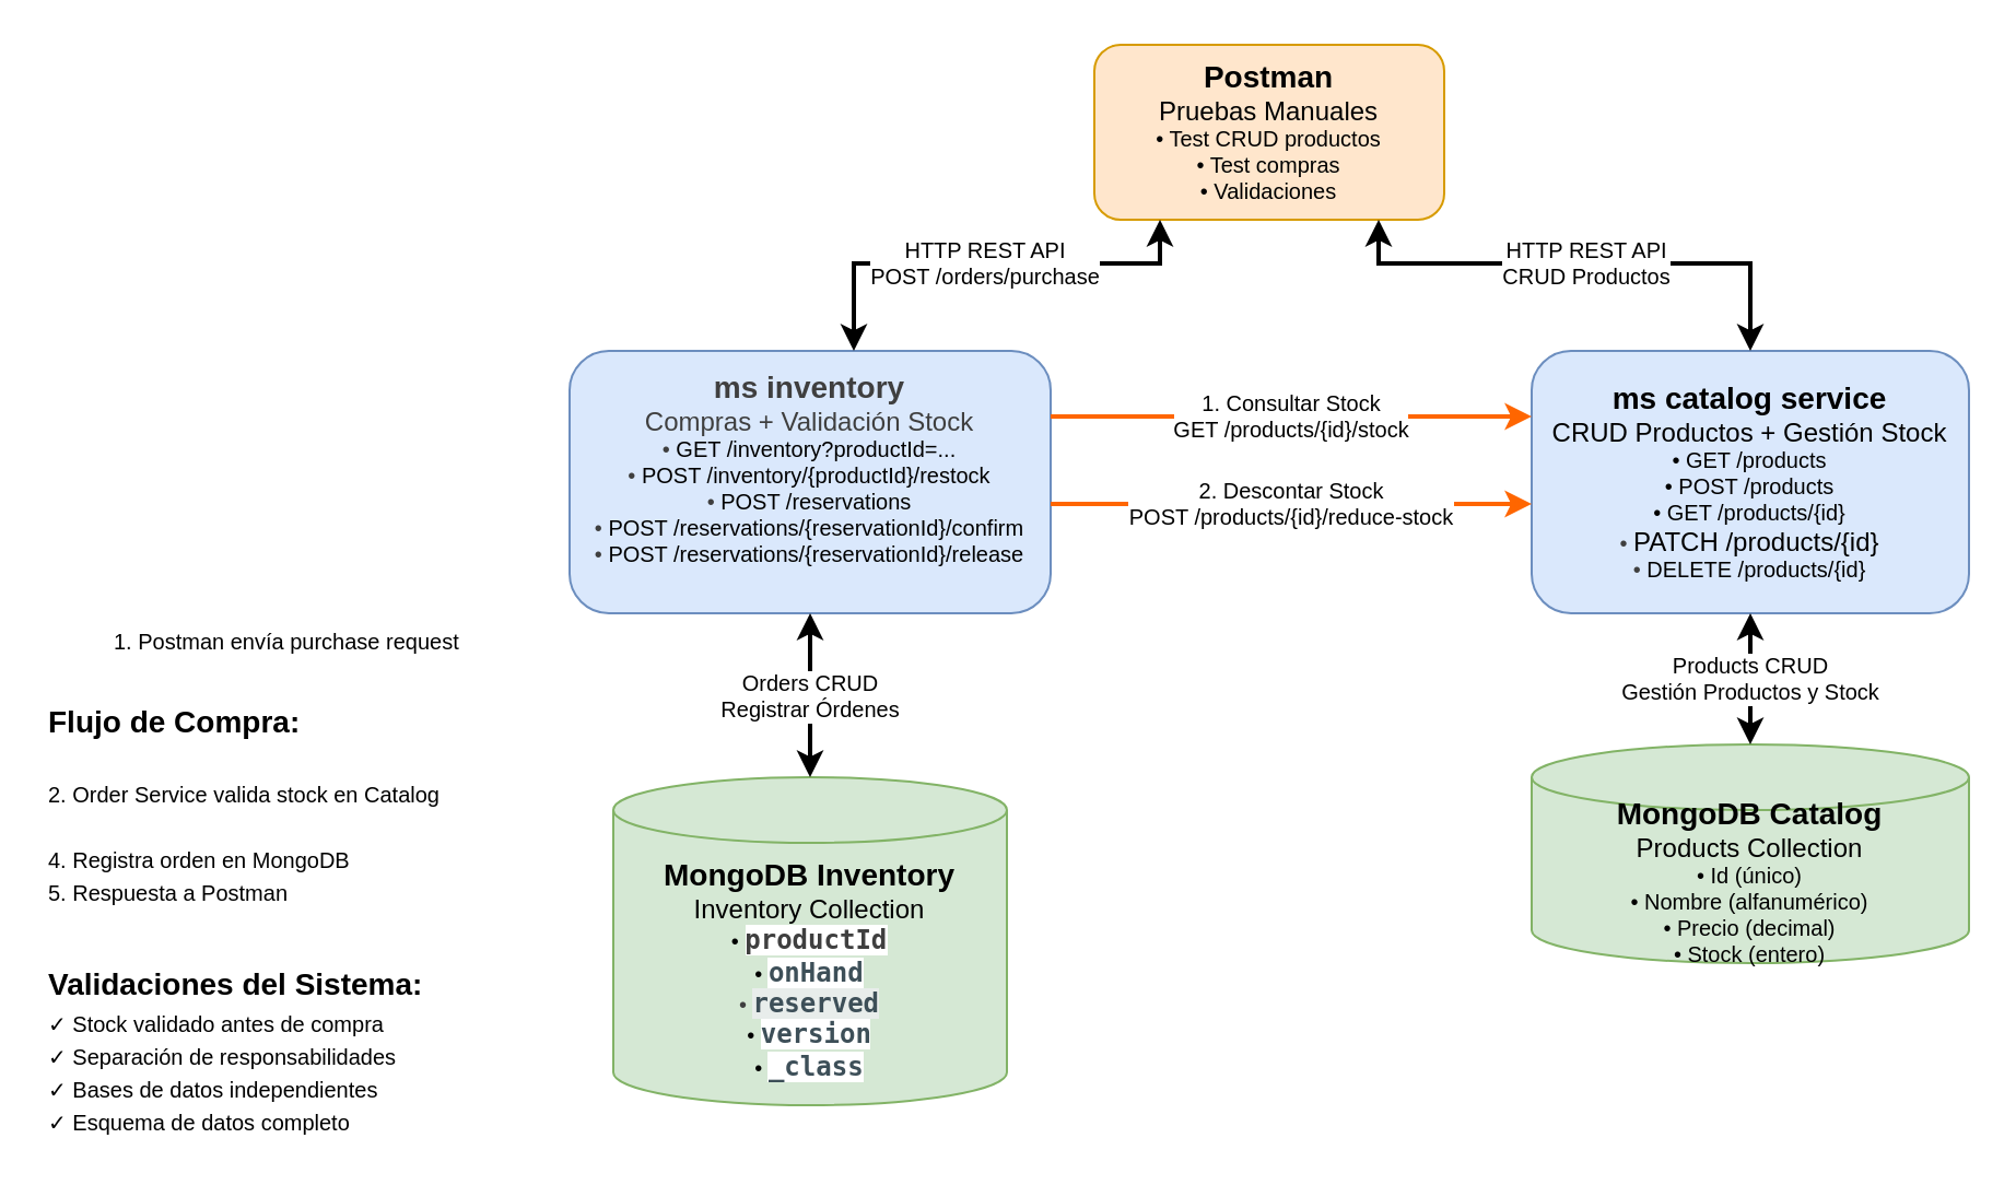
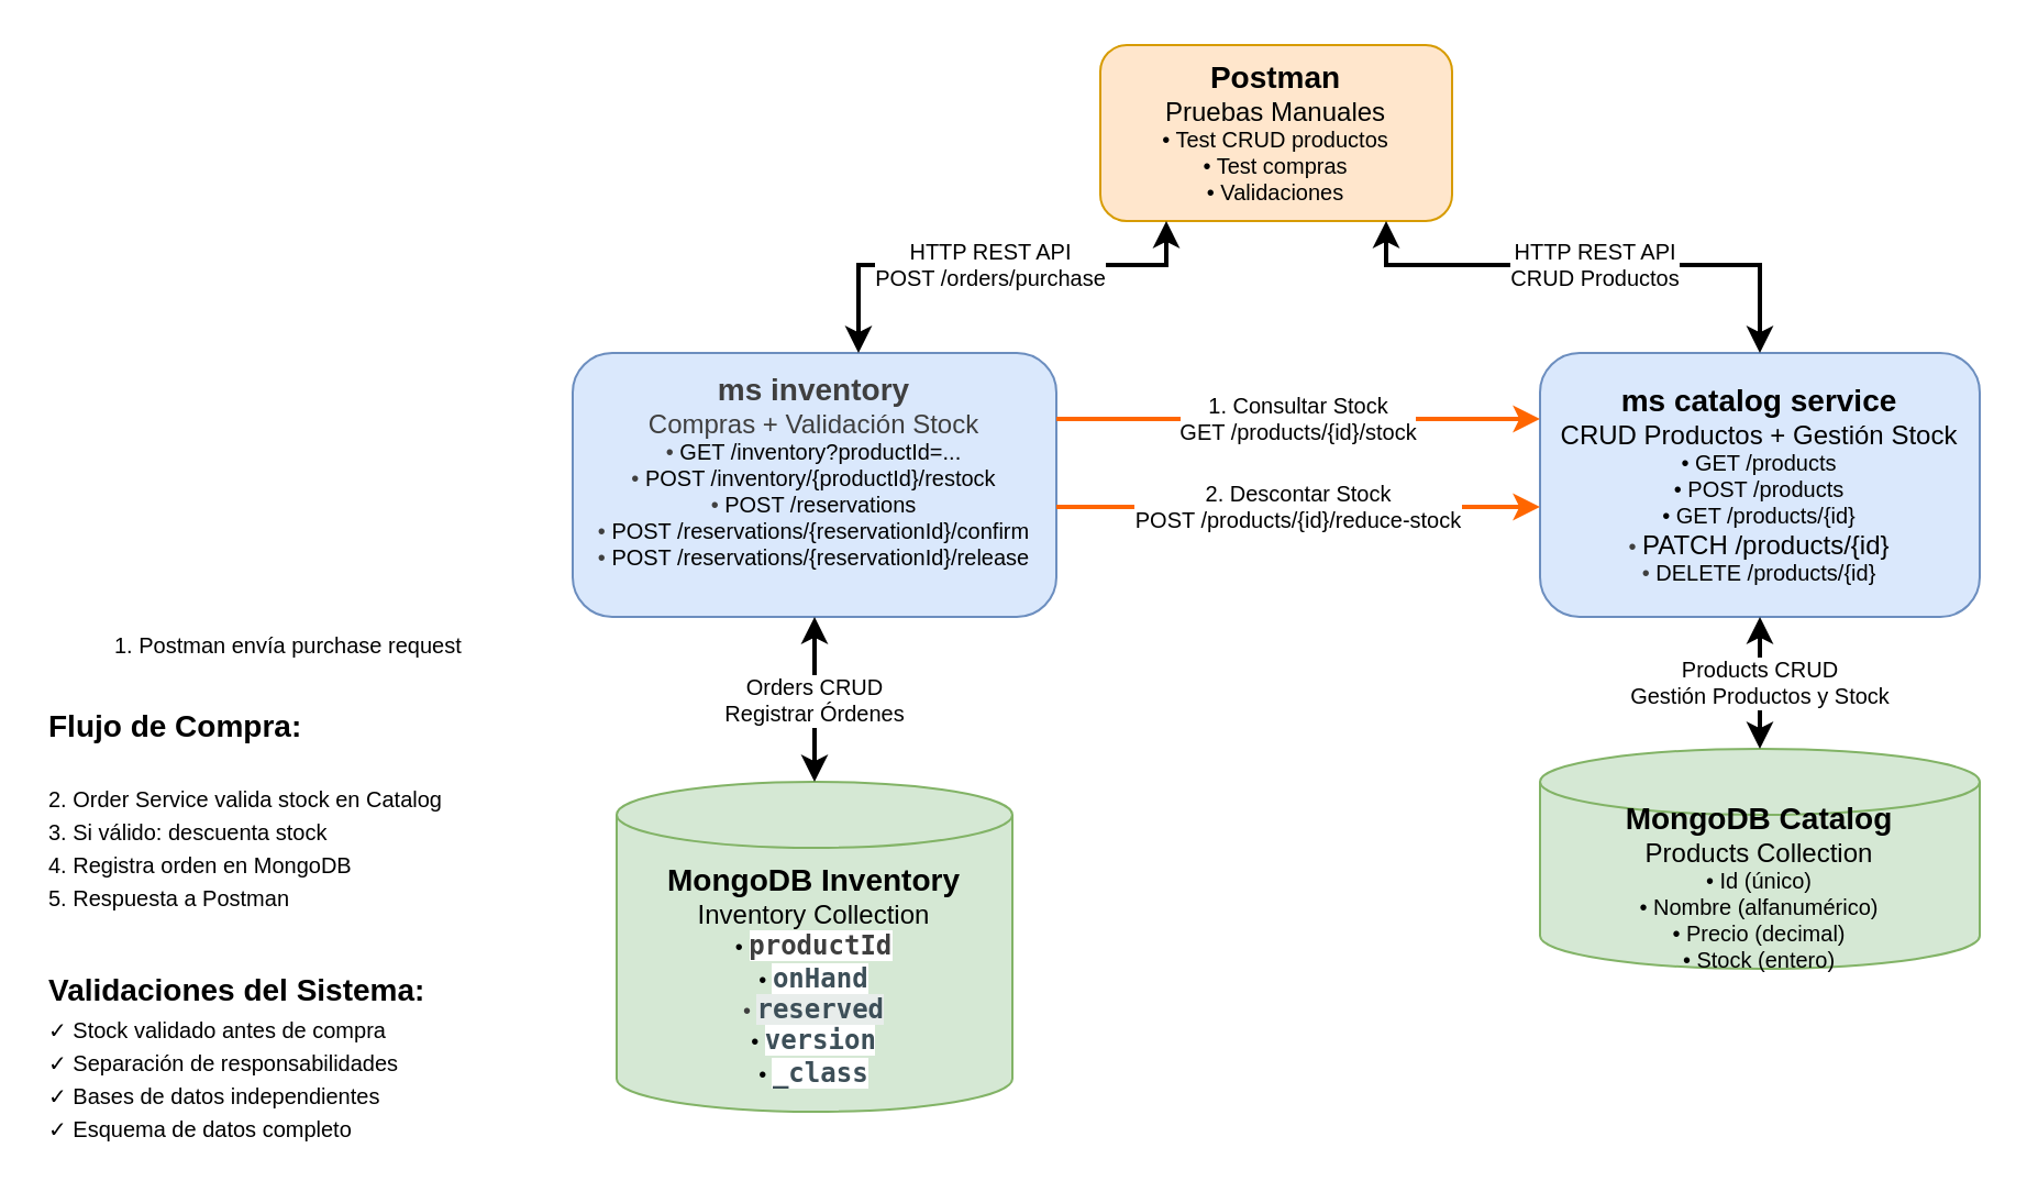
  <mxCell id="0" />
  <mxCell id="1" parent="0" />
  <mxCell id="2" value="&lt;div style=&quot;font-size: 14px;&quot;&gt;&lt;b&gt;Postman&lt;/b&gt;&lt;/div&gt;&lt;div style=&quot;font-size: 12px;&quot;&gt;Pruebas Manuales&lt;/div&gt;&lt;div style=&quot;font-size: 10px;&quot;&gt;• Test CRUD productos&lt;/div&gt;&lt;div style=&quot;font-size: 10px;&quot;&gt;• Test compras&lt;/div&gt;&lt;div style=&quot;font-size: 10px;&quot;&gt;• Validaciones&lt;/div&gt;" style="rounded=1;whiteSpace=wrap;html=1;fillColor=#ffe6cc;strokeColor=#d79b00;fontFamily=Helvetica;" parent="1" vertex="1"><mxGeometry x="500" y="20" width="160" height="80" as="geometry" /></mxCell>
  <mxCell id="3" value="&lt;div style=&quot;&quot;&gt;&lt;span style=&quot;color: rgb(63, 63, 63); background-color: transparent; font-size: 14px;&quot;&gt;&lt;b&gt;ms inventory&lt;/b&gt;&lt;/span&gt;&lt;/div&gt;&lt;div style=&quot;&quot;&gt;&lt;span style=&quot;font-size: 12px; color: rgb(63, 63, 63); background-color: transparent;&quot;&gt;Compras + Validación Stock&lt;/span&gt;&lt;/div&gt;&lt;div style=&quot;font-size: 10px;&quot;&gt;&lt;span style=&quot;color: rgb(63, 63, 63); background-color: transparent;&quot;&gt;•&lt;/span&gt;&lt;span style=&quot;color: rgb(63, 63, 63); background-color: transparent;&quot;&gt;&amp;nbsp;&lt;/span&gt;GET /inventory?productId=...&lt;/div&gt;&lt;div style=&quot;font-size: 10px;&quot;&gt;&lt;span style=&quot;color: rgb(63, 63, 63); background-color: transparent;&quot;&gt;•&lt;/span&gt;&lt;span style=&quot;color: rgb(63, 63, 63); background-color: transparent;&quot;&gt;&amp;nbsp;&lt;/span&gt;POST /inventory/{productId}/restock&lt;/div&gt;&lt;div style=&quot;font-size: 10px;&quot;&gt;&lt;span style=&quot;color: rgb(63, 63, 63); background-color: transparent;&quot;&gt;•&lt;/span&gt;&lt;span style=&quot;color: rgb(63, 63, 63); background-color: transparent;&quot;&gt;&amp;nbsp;&lt;/span&gt;POST /reservations&lt;/div&gt;&lt;div style=&quot;font-size: 10px;&quot;&gt;&lt;span style=&quot;color: rgb(63, 63, 63); background-color: transparent;&quot;&gt;•&lt;/span&gt;&lt;span style=&quot;color: rgb(63, 63, 63); background-color: transparent;&quot;&gt;&amp;nbsp;&lt;/span&gt;POST /reservations/{reservationId}/confirm&lt;/div&gt;&lt;div style=&quot;font-size: 10px;&quot;&gt;&lt;span style=&quot;color: rgb(63, 63, 63); background-color: transparent;&quot;&gt;•&lt;/span&gt;&lt;span style=&quot;color: rgb(63, 63, 63); background-color: transparent;&quot;&gt;&amp;nbsp;&lt;/span&gt;POST /reservations/{reservationId}/release&lt;/div&gt;&lt;div style=&quot;font-size: 10px;&quot;&gt;&lt;br&gt;&lt;/div&gt;" style="rounded=1;whiteSpace=wrap;html=1;fillColor=#dae8fc;strokeColor=#6c8ebf;fontFamily=Helvetica;" parent="1" vertex="1"><mxGeometry x="260" y="160" width="220" height="120" as="geometry" /></mxCell>
  <mxCell id="4" value="&lt;div style=&quot;font-size: 14px;&quot;&gt;&lt;b&gt;ms catalog service&lt;/b&gt;&lt;/div&gt;&lt;div style=&quot;font-size: 12px;&quot;&gt;CRUD Productos + Gestión Stock&lt;/div&gt;&lt;div style=&quot;font-size: 10px;&quot;&gt;• GET /products&lt;/div&gt;&lt;div style=&quot;font-size: 10px;&quot;&gt;• POST /products&lt;/div&gt;&lt;div style=&quot;font-size: 10px;&quot;&gt;•&amp;nbsp;GET /products/{id}&lt;/div&gt;&lt;div style=&quot;font-size: 10px;&quot;&gt;&lt;span style=&quot;color: rgb(63, 63, 63); background-color: transparent;&quot;&gt;•&amp;nbsp;&lt;/span&gt;&lt;span style=&quot;background-color: transparent; font-size: 12px;&quot;&gt;PATCH /products/{id}&lt;/span&gt;&lt;/div&gt;&lt;div style=&quot;font-size: 10px;&quot;&gt;&lt;span style=&quot;color: rgb(63, 63, 63); background-color: transparent;&quot;&gt;•&amp;nbsp;&lt;/span&gt;DELETE /products/{id}&lt;/div&gt;" style="rounded=1;whiteSpace=wrap;html=1;fillColor=#dae8fc;strokeColor=#6c8ebf;fontFamily=Helvetica;" parent="1" vertex="1"><mxGeometry x="700" y="160" width="200" height="120" as="geometry" /></mxCell>
  <mxCell id="5" value="&lt;div style=&quot;font-size: 14px;&quot;&gt;&lt;b&gt;MongoDB Inventory&lt;/b&gt;&lt;/div&gt;&lt;div style=&quot;font-size: 12px;&quot;&gt;Inventory Collection&lt;/div&gt;&lt;div style=&quot;font-size: 10px;&quot;&gt;•&amp;nbsp;&lt;span style=&quot;color: rgb(63, 63, 63); background-color: rgb(255, 255, 255); font-family: &amp;quot;Source Code Pro&amp;quot;, Menlo, monospace; font-weight: bold; text-align: start; font-size: 12px;&quot;&gt;productId&lt;/span&gt;&lt;/div&gt;&lt;div style=&quot;box-sizing: border-box; -webkit-font-smoothing: antialiased; user-select: text; outline-color: rgb(4, 152, 236); flex: 1 1 0%; min-width: 0px; max-width: 100%; color: rgb(61, 79, 88); font-family: &amp;quot;Source Code Pro&amp;quot;, Menlo, monospace; text-align: start; background-color: rgb(255, 255, 255);&quot; data-testid=&quot;hadron-document-element-value&quot; class=&quot;leafygreen-ui-gzqbgx&quot;&gt;&lt;div style=&quot;box-sizing: border-box; -webkit-font-smoothing: antialiased; user-select: text; outline-color: rgb(4, 152, 236);&quot; data-testid=&quot;hadron-document-clickable-value&quot;&gt;&lt;/div&gt;&lt;/div&gt;&lt;div style=&quot;font-size: 10px;&quot;&gt;•&amp;nbsp;&lt;span style=&quot;background-color: rgb(255, 255, 255); color: rgb(61, 79, 88); font-family: &amp;quot;Source Code Pro&amp;quot;, Menlo, monospace; font-weight: 700; text-align: start; font-size: 12px;&quot;&gt;onHand&lt;/span&gt;&lt;/div&gt;&lt;div style=&quot;font-size: 10px;&quot;&gt;&lt;span style=&quot;color: rgb(63, 63, 63); background-color: transparent;&quot;&gt;•&amp;nbsp;&lt;/span&gt;&lt;span style=&quot;background-color: rgb(232, 237, 235); color: rgb(61, 79, 88); font-family: &amp;quot;Source Code Pro&amp;quot;, Menlo, monospace; font-weight: 700; text-align: start; font-size: 12px;&quot;&gt;reserved&lt;/span&gt;&lt;/div&gt;&lt;div style=&quot;font-size: 10px;&quot;&gt;•&amp;nbsp;&lt;span style=&quot;background-color: rgb(255, 255, 255); color: rgb(61, 79, 88); font-family: &amp;quot;Source Code Pro&amp;quot;, Menlo, monospace; font-weight: 700; text-align: start; font-size: 12px;&quot;&gt;version&lt;/span&gt;&lt;/div&gt;&lt;div style=&quot;font-size: 10px;&quot;&gt;•&amp;nbsp;&lt;span style=&quot;background-color: rgb(255, 255, 255); color: rgb(61, 79, 88); font-family: &amp;quot;Source Code Pro&amp;quot;, Menlo, monospace; font-weight: 700; text-align: start; font-size: 12px;&quot;&gt;_class&lt;/span&gt;&lt;/div&gt;" style="shape=cylinder3;whiteSpace=wrap;html=1;boundedLbl=1;backgroundOutline=1;size=15;fillColor=#d5e8d4;strokeColor=#82b366;fontFamily=Helvetica;" parent="1" vertex="1"><mxGeometry x="280" y="355" width="180" height="150" as="geometry" /></mxCell>
  <mxCell id="6" value="&lt;div style=&quot;font-size: 14px;&quot;&gt;&lt;b&gt;MongoDB Catalog&lt;/b&gt;&lt;/div&gt;&lt;div style=&quot;font-size: 12px;&quot;&gt;Products Collection&lt;/div&gt;&lt;div style=&quot;font-size: 10px;&quot;&gt;• Id (único)&lt;/div&gt;&lt;div style=&quot;font-size: 10px;&quot;&gt;• Nombre (alfanumérico)&lt;/div&gt;&lt;div style=&quot;font-size: 10px;&quot;&gt;• Precio (decimal)&lt;/div&gt;&lt;div style=&quot;font-size: 10px;&quot;&gt;• Stock (entero)&lt;/div&gt;" style="shape=cylinder3;whiteSpace=wrap;html=1;boundedLbl=1;backgroundOutline=1;size=15;fillColor=#d5e8d4;strokeColor=#82b366;fontFamily=Helvetica;" parent="1" vertex="1"><mxGeometry x="700" y="340" width="200" height="100" as="geometry" /></mxCell>
  <mxCell id="7" value="HTTP REST API&lt;br&gt;POST /orders/purchase" style="edgeStyle=orthogonalEdgeStyle;rounded=0;orthogonalLoop=1;jettySize=auto;html=1;startArrow=classic;startFill=1;endArrow=classic;endFill=1;strokeWidth=2;fontFamily=Helvetica;fontSize=10;" parent="1" source="2" target="3" edge="1"><mxGeometry relative="1" as="geometry"><Array as="points"><mxPoint x="530" y="120" /><mxPoint x="390" y="120" /></Array></mxGeometry></mxCell>
  <mxCell id="8" value="HTTP REST API&lt;br&gt;CRUD Productos" style="edgeStyle=orthogonalEdgeStyle;rounded=0;orthogonalLoop=1;jettySize=auto;html=1;startArrow=classic;startFill=1;endArrow=classic;endFill=1;strokeWidth=2;fontFamily=Helvetica;fontSize=10;" parent="1" source="2" target="4" edge="1"><mxGeometry relative="1" as="geometry"><Array as="points"><mxPoint x="630" y="120" /><mxPoint x="800" y="120" /></Array></mxGeometry></mxCell>
  <mxCell id="9" value="1. Consultar Stock&lt;br&gt;GET /products/{id}/stock" style="edgeStyle=orthogonalEdgeStyle;rounded=0;orthogonalLoop=1;jettySize=auto;html=1;endArrow=classic;endFill=1;strokeWidth=2;fontFamily=Helvetica;fontSize=10;strokeColor=#ff6600;" parent="1" source="3" target="4" edge="1"><mxGeometry relative="1" as="geometry"><Array as="points"><mxPoint x="540" y="190" /><mxPoint x="640" y="190" /></Array></mxGeometry></mxCell>
  <mxCell id="10" value="2. Descontar Stock&lt;br&gt;POST /products/{id}/reduce-stock" style="edgeStyle=orthogonalEdgeStyle;rounded=0;orthogonalLoop=1;jettySize=auto;html=1;endArrow=classic;endFill=1;strokeWidth=2;fontFamily=Helvetica;fontSize=10;strokeColor=#ff6600;" parent="1" source="3" target="4" edge="1"><mxGeometry relative="1" as="geometry"><Array as="points"><mxPoint x="540" y="230" /><mxPoint x="640" y="230" /></Array></mxGeometry></mxCell>
  <mxCell id="11" value="Orders CRUD&lt;br&gt;Registrar Órdenes" style="edgeStyle=orthogonalEdgeStyle;rounded=0;orthogonalLoop=1;jettySize=auto;html=1;startArrow=classic;startFill=1;endArrow=classic;endFill=1;strokeWidth=2;fontFamily=Helvetica;fontSize=10;" parent="1" source="3" target="5" edge="1"><mxGeometry relative="1" as="geometry" /></mxCell>
  <mxCell id="12" value="Products CRUD&lt;br&gt;Gestión Productos y Stock" style="edgeStyle=orthogonalEdgeStyle;rounded=0;orthogonalLoop=1;jettySize=auto;html=1;startArrow=classic;startFill=1;endArrow=classic;endFill=1;strokeWidth=2;fontFamily=Helvetica;fontSize=10;" parent="1" source="4" target="6" edge="1"><mxGeometry relative="1" as="geometry" /></mxCell>
  <mxCell id="13" value="Flujo de Compra:" style="text;html=1;strokeColor=none;fillColor=none;align=left;verticalAlign=middle;whiteSpace=wrap;rounded=0;fontSize=14;fontStyle=1;" parent="1" vertex="1"><mxGeometry x="20" y="320" width="120" height="20" as="geometry" /></mxCell>
  <mxCell id="14" value="1. Postman envía purchase request" style="text;html=1;strokeColor=none;fillColor=none;align=left;verticalAlign=middle;whiteSpace=wrap;rounded=0;fontSize=10;" parent="1" vertex="1"><mxGeometry x="50" y="285" width="200" height="15" as="geometry" /></mxCell>
  <mxCell id="15" value="2. Order Service valida stock en Catalog" style="text;html=1;strokeColor=none;fillColor=none;align=left;verticalAlign=middle;whiteSpace=wrap;rounded=0;fontSize=10;" parent="1" vertex="1"><mxGeometry x="20" y="355" width="200" height="15" as="geometry" /></mxCell>
+ <mxCell id="16" value="3. Si válido: descuenta stock" style="text;html=1;strokeColor=none;fillColor=none;align=left;verticalAlign=middle;whiteSpace=wrap;rounded=0;fontSize=10;" parent="1" vertex="1"><mxGeometry x="20" y="370" width="200" height="15" as="geometry" /></mxCell>
  <mxCell id="17" value="4. Registra orden en MongoDB" style="text;html=1;strokeColor=none;fillColor=none;align=left;verticalAlign=middle;whiteSpace=wrap;rounded=0;fontSize=10;" parent="1" vertex="1"><mxGeometry x="20" y="385" width="200" height="15" as="geometry" /></mxCell>
  <mxCell id="18" value="5. Respuesta a Postman" style="text;html=1;strokeColor=none;fillColor=none;align=left;verticalAlign=middle;whiteSpace=wrap;rounded=0;fontSize=10;" parent="1" vertex="1"><mxGeometry x="20" y="400" width="200" height="15" as="geometry" /></mxCell>
  <mxCell id="19" value="Validaciones del Sistema:" style="text;html=1;strokeColor=none;fillColor=none;align=left;verticalAlign=middle;whiteSpace=wrap;rounded=0;fontSize=14;fontStyle=1;" parent="1" vertex="1"><mxGeometry x="20" y="440" width="180" height="20" as="geometry" /></mxCell>
  <mxCell id="20" value="✓ Stock validado antes de compra" style="text;html=1;strokeColor=none;fillColor=none;align=left;verticalAlign=middle;whiteSpace=wrap;rounded=0;fontSize=10;" parent="1" vertex="1"><mxGeometry x="20" y="460" width="200" height="15" as="geometry" /></mxCell>
  <mxCell id="21" value="✓ Separación de responsabilidades" style="text;html=1;strokeColor=none;fillColor=none;align=left;verticalAlign=middle;whiteSpace=wrap;rounded=0;fontSize=10;" parent="1" vertex="1"><mxGeometry x="20" y="475" width="200" height="15" as="geometry" /></mxCell>
  <mxCell id="22" value="✓ Bases de datos independientes" style="text;html=1;strokeColor=none;fillColor=none;align=left;verticalAlign=middle;whiteSpace=wrap;rounded=0;fontSize=10;" parent="1" vertex="1"><mxGeometry x="20" y="490" width="200" height="15" as="geometry" /></mxCell>
  <mxCell id="23" value="✓ Esquema de datos completo" style="text;html=1;strokeColor=none;fillColor=none;align=left;verticalAlign=middle;whiteSpace=wrap;rounded=0;fontSize=10;" parent="1" vertex="1"><mxGeometry x="20" y="505" width="200" height="15" as="geometry" /></mxCell>
